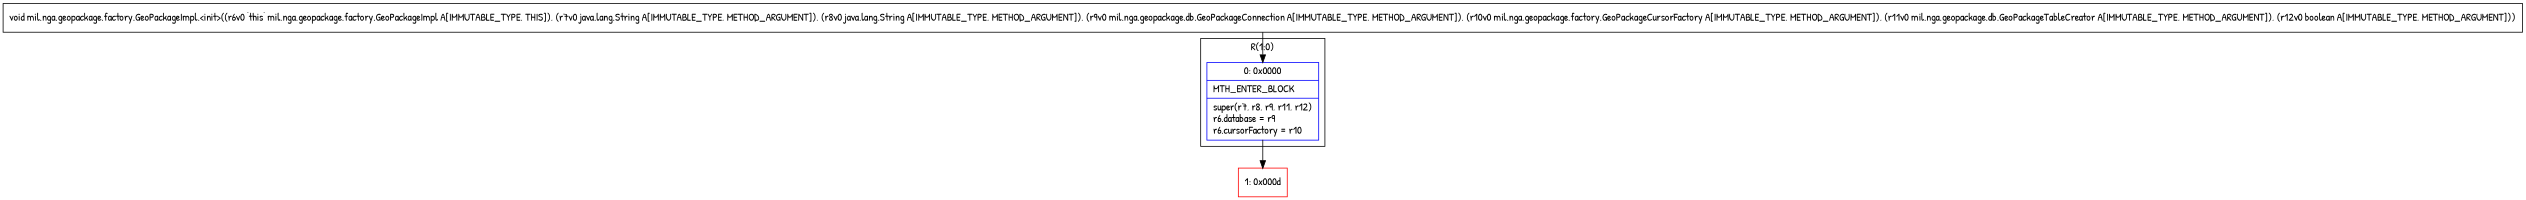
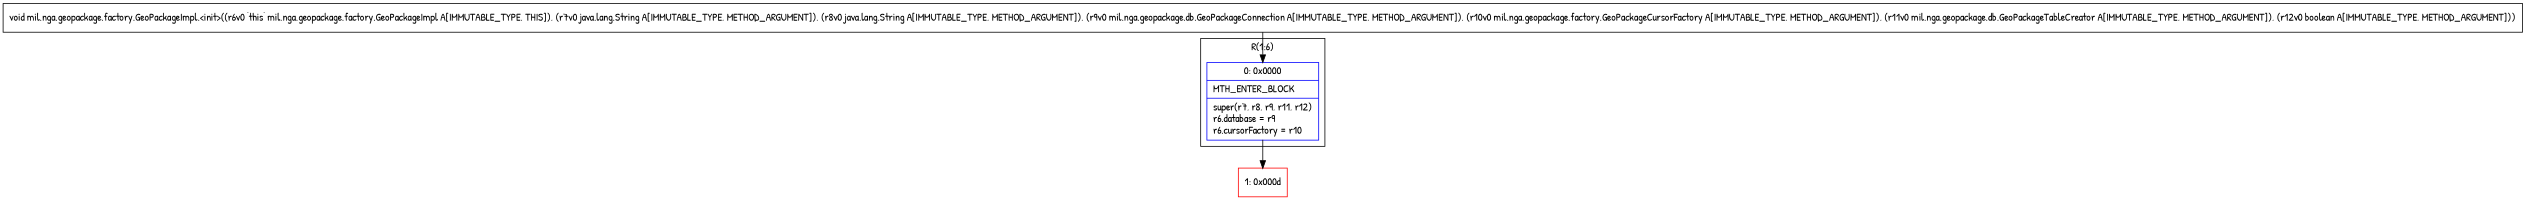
  digraph {
    fontname="Patrick Hand"
    node [shape=record fontname="Patrick Hand"]
    edge [fontname="Patrick Hand"]
    n1 [color=blue label="{0\:\ 0x0000|MTH_ENTER_BLOCK\l|super(r7, r8, r9, r11, r12)\lr6.database = r9\lr6.cursorFactory = r10\l}"]
    n2 [color=red label="{1\:\ 0x000d}"]
    n3 [label="{void mil.nga.geopackage.factory.GeoPackageImpl.\<init\>((r6v0 'this' mil.nga.geopackage.factory.GeoPackageImpl A[IMMUTABLE_TYPE, THIS]), (r7v0 java.lang.String A[IMMUTABLE_TYPE, METHOD_ARGUMENT]), (r8v0 java.lang.String A[IMMUTABLE_TYPE, METHOD_ARGUMENT]), (r9v0 mil.nga.geopackage.db.GeoPackageConnection A[IMMUTABLE_TYPE, METHOD_ARGUMENT]), (r10v0 mil.nga.geopackage.factory.GeoPackageCursorFactory A[IMMUTABLE_TYPE, METHOD_ARGUMENT]), (r11v0 mil.nga.geopackage.db.GeoPackageTableCreator A[IMMUTABLE_TYPE, METHOD_ARGUMENT]), (r12v0 boolean A[IMMUTABLE_TYPE, METHOD_ARGUMENT])) }"]
    subgraph cluster_1 {
-     label="R(1:0)"
+     label="R(1:6)"
      n1
    }
    n1 -> n2
    n3 -> n1
  }
